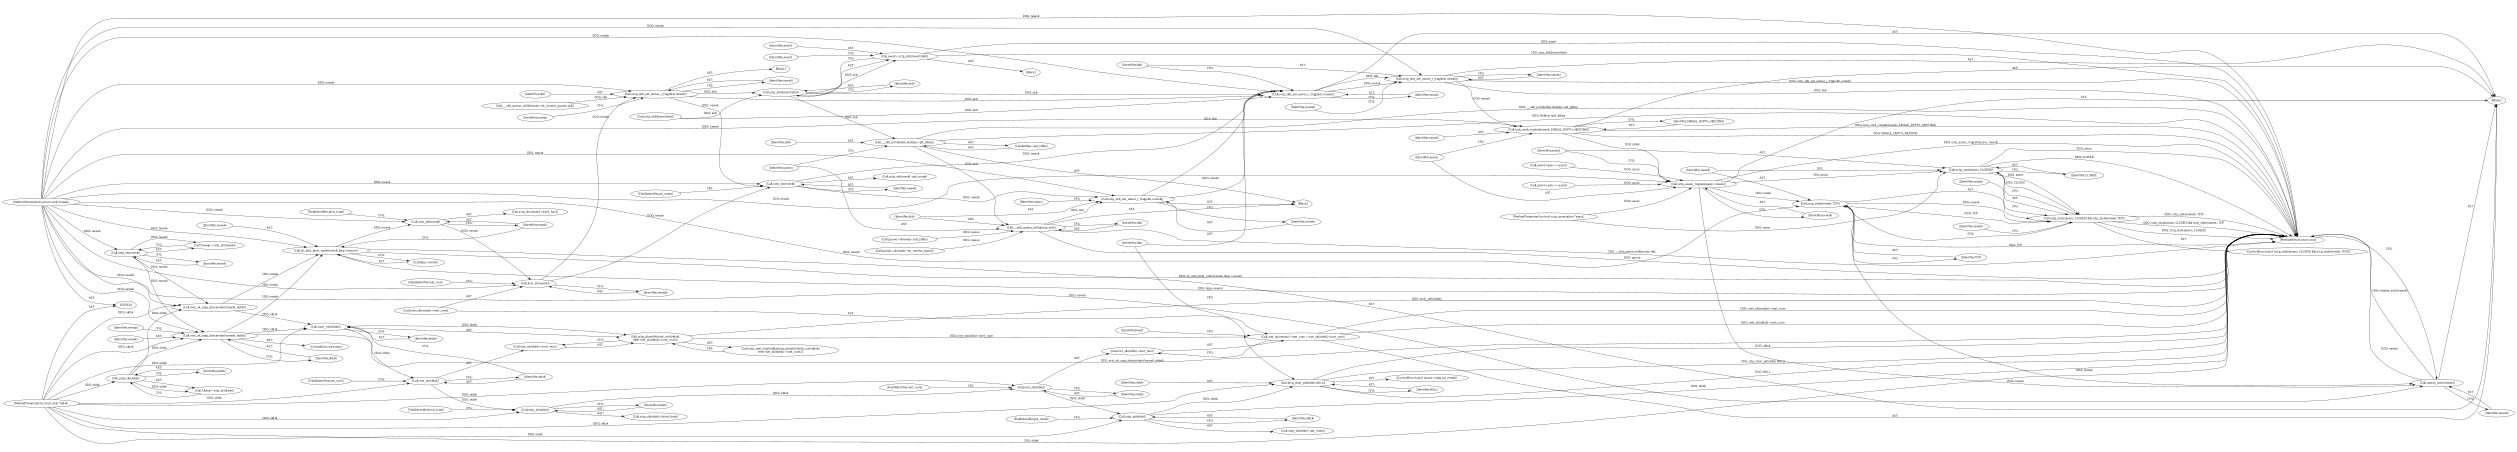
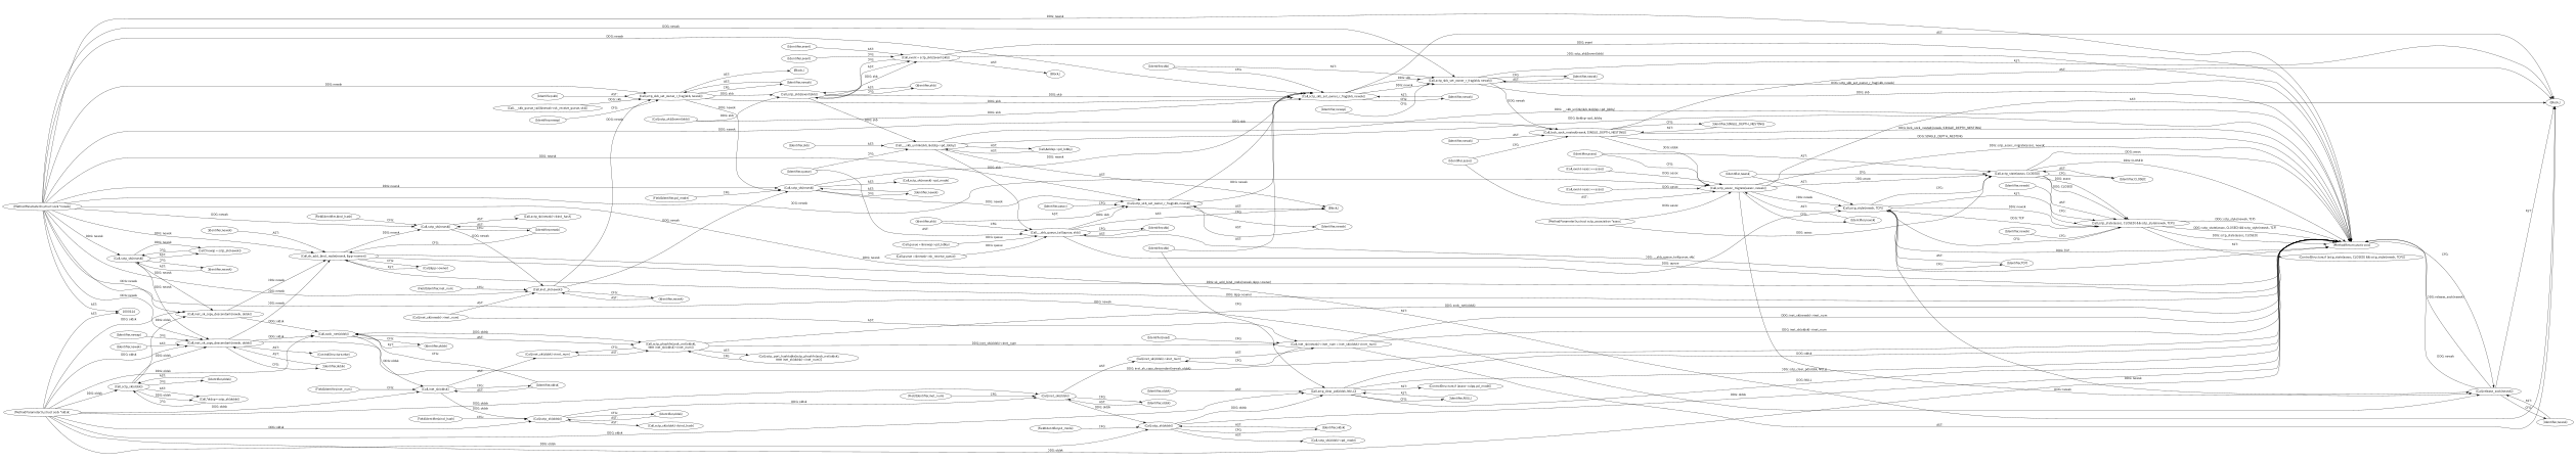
  digraph {
    fontname="IBM Plex Sans"
    rankdir=LR
    node [fontname="IBM Plex Sans"]
    edge [fontname="IBM Plex Sans"]
    n1 [label="(Call,inet_sk_copy_descendant(newsk, oldsk))"]
    n2 [label="(Call,sock_net(oldsk))"]
    n3 [label="(Call,sk_add_bind_node(newsk, &pp->owner))"]
    n4 [label="(ControlStructure,else)"]
    n5 [label="(Identifier,oldsk)"]
    n6 [label="(MethodReturn,static void)"]
    n7 [label="(Call,inet_sk(oldsk))"]
    n8 [label="(Call,sctp_phashfn(sock_net(oldsk),\n\t\t\t\t\t\t inet_sk(oldsk)->inet_num))"]
    n9 [label="(Identifier,oldsk)"]
    n10 [label="(Call,sctp_sk(newsk))"]
    n11 [label="(Block,)"]
    n12 [label="(Call,&pp->owner)"]
-   n13 [label="(Call,queue_sock(newsk))"]
+   n13 [label="(Call,release_sock(newsk))"]
    n14 [label="(Call,sctp_sk(newsk))"]
    n15 [label="(Call,inet_sk_copy_descendant(newsk, oldsk))"]
    n16 [label="(Call,*newsp = sctp_sk(newsk))"]
    n17 [label="(Identifier,newsk)"]
    n18 [label="(MethodParameterIn,struct sock *newsk)"]
    n19 [label="(Call,inet_sk(newsk))"]
    n20 [label="(Call,sctp_skb_set_owner_r_frag(skb, newsk))"]
    n21 [label="(Call,sctp_sk(newsk))"]
    n22 [label="(Call,sctp_skb_set_owner_r_frag(skb, newsk))"]
    n23 [label="(Call,sctp_skb_set_owner_r_frag(skb, newsk))"]
    n24 [label="(Call,sctp_skb_set_owner_r_frag(skb, newsk))"]
    n25 [label="(Call,lock_sock_nested(newsk, SINGLE_DEPTH_NESTING))"]
    n26 [label="(Call,sctp_assoc_migrate(assoc, newsk))"]
    n27 [label="(Call,sctp_style(newsk, TCP))"]
    1000114
    n29 [label="(Identifier,newsk)"]
    n30 [label="(Call,sctp_sk(newsk)->bind_hash)"]
    n31 [label="(Identifier,newsk)"]
    n32 [label="(Call,sctp_skb2event(skb))"]
    n33 [label="(Identifier,newsk)"]
    n34 [label="(Block,)"]
    n35 [label="(Call,sctp_sk(newsk)->pd_mode)"]
    n36 [label="(Identifier,newsk)"]
    n37 [label="(Block,)"]
    n38 [label="(Identifier,newsk)"]
    n39 [label="(Identifier,newsk)"]
    n40 [label="(Identifier,newsk)"]
    n41 [label="(Identifier,SINGLE_DEPTH_NESTING)"]
    n42 [label="(Call,sctp_state(assoc, CLOSED))"]
    n43 [label="(Identifier,newsk)"]
    n44 [label="(Call,sctp_state(assoc, CLOSED) && sctp_style(newsk, TCP))"]
    n45 [label="(Identifier,TCP)"]
    n46 [label="(Identifier,newsk)"]
    n47 [label="(Call,sctp_sk(oldsk))"]
    n48 [label="(Identifier,oldsk)"]
    n49 [label="(Call,*oldsp = sctp_sk(oldsk))"]
    n50 [label="(MethodParameterIn,struct sock *oldsk)"]
    n51 [label="(Call,sctp_sk(oldsk))"]
    n52 [label="(Call,inet_sk(oldsk))"]
    n53 [label="(Call,sctp_sk(oldsk))"]
    n54 [label="(Call,sctp_clear_pd(oldsk, NULL))"]
    n55 [label="(Call,inet_sk(oldsk)->inet_num)"]
    n56 [label="(Identifier,oldsk)"]
    n57 [label="(Call,sctp_sk(oldsk)->bind_hash)"]
    n58 [label="(Identifier,oldsk)"]
    n59 [label="(Call,inet_sk(oldsk)->inet_num)"]
    n60 [label="(Identifier,oldsk)"]
    n61 [label="(Identifier,oldsk)"]
    n62 [label="(Call,sctp_sk(oldsk)->pd_mode)"]
    n63 [label="(ControlStructure,if (assoc->ulpq.pd_mode))"]
    n64 [label="(Identifier,NULL)"]
    n65 [label="(Call,inet_sk(newsk)->inet_num = inet_sk(oldsk)->inet_num)"]
    n66 [label="(Call,sctp_port_hashtable[sctp_phashfn(sock_net(oldsk),\n\t\t\t\t\t\t inet_sk(oldsk)->inet_num)])"]
    n67 [label="(Call,inet_sk(newsk)->inet_num)"]
    n68 [label="(Call,event = sctp_skb2event(skb))"]
    n69 [label="(Call,__skb_unlink(skb, &oldsp->pd_lobby))"]
    n70 [label="(Identifier,skb)"]
    n71 [label="(Identifier,CLOSED)"]
    n72 [label="(ControlStructure,if (sctp_state(assoc, CLOSED) && sctp_style(newsk, TCP)))"]
    n73 [label="(Block,)"]
    n74 [label="(Call,__skb_queue_tail(queue, skb))"]
    n75 [label="(Call,&oldsp->pd_lobby)"]
    n76 [label="(Identifier,skb)"]
    n77 [label="(Identifier,newsk)"]
    n78 [label="(FieldIdentifier,inet_num)"]
    n79 [label="(Identifier,skb)"]
    n80 [label="(Identifier,newsk)"]
    n81 [label="(Identifier,newsk)"]
    n82 [label="(Identifier,assoc)"]
    n83 [label="(Identifier,oldsk)"]
    n84 [label="(FieldIdentifier,pd_mode)"]
    n85 [label="(Identifier,queue)"]
    n86 [label="(Identifier,newsk)"]
    n87 [label="(Identifier,skb)"]
    n88 [label="(Call,queue = &newsk->sk_receive_queue)"]
    n89 [label="(Call,__skb_queue_tail(&newsk->sk_receive_queue, skb))"]
    n90 [label="(Identifier,newsk)"]
    n91 [label="(Identifier,newsp)"]
    n92 [label="(Identifier,event)"]
    n93 [label="(Identifier,skb)"]
    n94 [label="(Identifier,newsk)"]
    n95 [label="(Identifier,newsp)"]
    n96 [label="(Identifier,skb)"]
    n97 [label="(Call,queue = &newsp->pd_lobby)"]
    n98 [label="(MethodParameterIn,struct sctp_association *assoc)"]
    n99 [label="(Identifier,assoc)"]
    n100 [label="(FieldIdentifier,bind_hash)"]
    n101 [label="(FieldIdentifier,inet_num)"]
    n102 [label="(FieldIdentifier,bind_hash)"]
    n103 [label="(FieldIdentifier,pd_mode)"]
    n104 [label="(Identifier,head)"]
    n105 [label="(Identifier,skb)"]
    n106 [label="(Call,sctp_skb2event(skb))"]
    n107 [label="(FieldIdentifier,inet_num)"]
    n108 [label="(Identifier,newsp)"]
    n109 [label="(Call,event->asoc == assoc)"]
    n110 [label="(Identifier,assoc)"]
    n111 [label="(Identifier,event)"]
    n112 [label="(Call,event->asoc == assoc)"]
    n1 -> n2 [label="DDG: oldsk"]
    n1 -> n3 [label="DDG: newsk"]
    n1 -> n4 [label="AST: "]
    n1 -> n5 [label="CFG: "]
    n1 -> n6 [label="DDG: inet_sk_copy_descendant(newsk, oldsk)"]
    n2 -> n7 [label="DDG: oldsk"]
    n2 -> n8 [label="AST: "]
    n2 -> n8 [label="DDG: oldsk"]
    n2 -> n9 [label="CFG: "]
    n3 -> n6 [label="DDG: &pp->owner"]
    n3 -> n6 [label="DDG: sk_add_bind_node(newsk, &pp->owner)"]
    n3 -> n10 [label="DDG: newsk"]
    n3 -> n11 [label="AST: "]
    n3 -> n12 [label="CFG: "]
    n5 -> n1 [label="AST: "]
    n6 -> n13 [label="CFG: "]
    n7 -> n51 [label="DDG: oldsk"]
    n7 -> n55 [label="AST: "]
    n7 -> n56 [label="CFG: "]
    n8 -> n6 [label="DDG: sock_net(oldsk)"]
    n8 -> n55 [label="CFG: "]
    n8 -> n65 [label="DDG: inet_sk(oldsk)->inet_num"]
    n8 -> n66 [label="AST: "]
    n9 -> n2 [label="AST: "]
    n10 -> n19 [label="DDG: newsk"]
    n10 -> n29 [label="CFG: "]
    n10 -> n30 [label="AST: "]
    n12 -> n3 [label="AST: "]
    n13 -> n6 [label="DDG: release_sock(newsk)"]
    n13 -> n6 [label="DDG: newsk"]
    n13 -> n11 [label="AST: "]
    n13 -> n46 [label="CFG: "]
    n14 -> n1 [label="DDG: newsk"]
    n14 -> n15 [label="DDG: newsk"]
    n14 -> n16 [label="AST: "]
    n14 -> n16 [label="DDG: newsk"]
    n14 -> n17 [label="CFG: "]
    n15 -> n2 [label="DDG: oldsk"]
    n15 -> n3 [label="DDG: newsk"]
    n16 -> n14 [label="CFG: "]
    n17 -> n14 [label="AST: "]
    n18 -> n1 [label="DDG: newsk"]
    n18 -> n3 [label="DDG: newsk"]
    n18 -> n6 [label="DDG: newsk"]
    n18 -> n10 [label="DDG: newsk"]
    n18 -> n13 [label="DDG: newsk"]
    n18 -> n14 [label="DDG: newsk"]
    n18 -> n15 [label="DDG: newsk"]
    n18 -> n19 [label="DDG: newsk"]
    n18 -> n20 [label="DDG: newsk"]
    n18 -> n21 [label="DDG: newsk"]
    n18 -> n22 [label="DDG: newsk"]
    n18 -> n23 [label="DDG: newsk"]
    n18 -> n24 [label="DDG: newsk"]
    n18 -> n25 [label="DDG: newsk"]
    n18 -> n26 [label="DDG: newsk"]
    n18 -> n27 [label="DDG: newsk"]
    n18 -> 1000114 [label="AST: "]
    n19 -> n20 [label="DDG: newsk"]
    n19 -> n21 [label="DDG: newsk"]
    n19 -> n31 [label="CFG: "]
    n20 -> n21 [label="DDG: newsk"]
    n20 -> n23 [label="DDG: skb"]
    n20 -> n32 [label="DDG: skb"]
    n20 -> n33 [label="CFG: "]
    n20 -> n34 [label="AST: "]
    n21 -> n22 [label="DDG: newsk"]
    n21 -> n23 [label="DDG: newsk"]
    n21 -> n35 [label="AST: "]
    n21 -> n36 [label="CFG: "]
    n22 -> n23 [label="DDG: skb"]
    n22 -> n23 [label="DDG: newsk"]
    n22 -> n37 [label="AST: "]
    n22 -> n38 [label="CFG: "]
    n23 -> n11 [label="AST: "]
    n23 -> n24 [label="DDG: skb"]
    n23 -> n24 [label="DDG: newsk"]
    n23 -> n39 [label="CFG: "]
    n24 -> n6 [label="DDG: sctp_skb_set_owner_r_frag(skb, newsk)"]
    n24 -> n6 [label="DDG: skb"]
    n24 -> n11 [label="AST: "]
    n24 -> n25 [label="DDG: newsk"]
    n24 -> n40 [label="CFG: "]
    n25 -> n6 [label="DDG: SINGLE_DEPTH_NESTING"]
    n25 -> n6 [label="DDG: lock_sock_nested(newsk, SINGLE_DEPTH_NESTING)"]
    n25 -> n11 [label="AST: "]
    n25 -> n26 [label="DDG: oldsk"]
    n25 -> n41 [label="CFG: "]
    n26 -> n6 [label="DDG: sctp_assoc_migrate(assoc, newsk)"]
    n26 -> n11 [label="AST: "]
    n26 -> n13 [label="DDG: newsk"]
    n26 -> n27 [label="DDG: newsk"]
    n26 -> n42 [label="DDG: assoc"]
    n26 -> n43 [label="CFG: "]
    n27 -> n6 [label="DDG: TCP"]
    n27 -> n13 [label="DDG: newsk"]
    n27 -> n44 [label="AST: "]
    n27 -> n44 [label="DDG: newsk"]
    n27 -> n44 [label="DDG: TCP"]
    n27 -> n45 [label="CFG: "]
    n29 -> n3 [label="CFG: "]
    n29 -> n10 [label="AST: "]
    n31 -> n19 [label="AST: "]
    n32 -> n23 [label="DDG: skb"]
    n32 -> n68 [label="AST: "]
    n32 -> n68 [label="DDG: skb"]
    n32 -> n69 [label="DDG: skb"]
    n32 -> n70 [label="CFG: "]
    n33 -> n20 [label="AST: "]
    n36 -> n21 [label="AST: "]
    n38 -> n22 [label="AST: "]
    n39 -> n23 [label="AST: "]
    n40 -> n24 [label="AST: "]
    n41 -> n25 [label="AST: "]
    n42 -> n6 [label="DDG: assoc"]
    n42 -> n6 [label="DDG: CLOSED"]
    n42 -> n44 [label="AST: "]
    n42 -> n44 [label="DDG: assoc"]
    n42 -> n44 [label="DDG: CLOSED"]
    n42 -> n71 [label="CFG: "]
    n43 -> n26 [label="AST: "]
    n44 -> n6 [label="DDG: sctp_state(assoc, CLOSED)"]
    n44 -> n6 [label="DDG: sctp_style(newsk, TCP)"]
    n44 -> n6 [label="DDG: sctp_state(assoc, CLOSED) && sctp_style(newsk, TCP)"]
    n44 -> n27 [label="CFG: "]
-   n44 -> n42 [label="CFG: "]
+   n27 -> n42 [label="CFG: "]
    n44 -> n72 [label="AST: "]
    n45 -> n27 [label="AST: "]
    n46 -> n13 [label="AST: "]
    n47 -> n1 [label="DDG: oldsk"]
    n47 -> n15 [label="DDG: oldsk"]
    n47 -> n48 [label="CFG: "]
    n47 -> n49 [label="AST: "]
    n47 -> n49 [label="DDG: oldsk"]
    n48 -> n47 [label="AST: "]
    n49 -> n47 [label="CFG: "]
    n50 -> n1 [label="DDG: oldsk"]
    n50 -> n2 [label="DDG: oldsk"]
    n50 -> n6 [label="DDG: oldsk"]
    n50 -> n7 [label="DDG: oldsk"]
    n50 -> n15 [label="DDG: oldsk"]
    n50 -> 1000114 [label="AST: "]
    n50 -> n47 [label="DDG: oldsk"]
    n50 -> n51 [label="DDG: oldsk"]
    n50 -> n52 [label="DDG: oldsk"]
    n50 -> n53 [label="DDG: oldsk"]
    n50 -> n54 [label="DDG: oldsk"]
    n51 -> n52 [label="DDG: oldsk"]
    n51 -> n57 [label="AST: "]
    n51 -> n58 [label="CFG: "]
    n52 -> n53 [label="DDG: oldsk"]
    n52 -> n59 [label="AST: "]
    n52 -> n60 [label="CFG: "]
    n53 -> n6 [label="DDG: oldsk"]
    n53 -> n54 [label="DDG: oldsk"]
    n53 -> n61 [label="CFG: "]
    n53 -> n62 [label="AST: "]
    n54 -> n6 [label="DDG: NULL"]
    n54 -> n6 [label="DDG: oldsk"]
    n54 -> n6 [label="DDG: sctp_clear_pd(oldsk, NULL)"]
    n54 -> n63 [label="AST: "]
    n54 -> n64 [label="CFG: "]
    n55 -> n8 [label="AST: "]
    n56 -> n2 [label="CFG: "]
    n56 -> n7 [label="AST: "]
    n58 -> n51 [label="AST: "]
    n59 -> n65 [label="AST: "]
    n60 -> n52 [label="AST: "]
    n61 -> n53 [label="AST: "]
    n64 -> n54 [label="AST: "]
    n65 -> n6 [label="DDG: inet_sk(oldsk)->inet_num"]
    n65 -> n6 [label="DDG: inet_sk(newsk)->inet_num"]
    n65 -> n11 [label="AST: "]
    n65 -> n59 [label="CFG: "]
    n66 -> n8 [label="CFG: "]
    n67 -> n19 [label="AST: "]
    n67 -> n65 [label="AST: "]
    n68 -> n6 [label="DDG: event"]
    n68 -> n6 [label="DDG: sctp_skb2event(skb)"]
    n68 -> n32 [label="CFG: "]
    n68 -> n73 [label="AST: "]
    n69 -> n6 [label="DDG: __skb_unlink(skb, &oldsp->pd_lobby)"]
    n69 -> n6 [label="DDG: &oldsp->pd_lobby"]
    n69 -> n37 [label="AST: "]
    n69 -> n74 [label="DDG: skb"]
    n69 -> n75 [label="AST: "]
    n70 -> n32 [label="AST: "]
    n71 -> n42 [label="AST: "]
    n74 -> n6 [label="DDG: queue"]
    n74 -> n6 [label="DDG: __skb_queue_tail(queue, skb)"]
    n74 -> n22 [label="DDG: skb"]
    n74 -> n37 [label="AST: "]
    n74 -> n76 [label="CFG: "]
    n75 -> n69 [label="AST: "]
    n76 -> n74 [label="AST: "]
    n77 -> n1 [label="AST: "]
    n78 -> n52 [label="CFG: "]
    n79 -> n22 [label="AST: "]
    n79 -> n74 [label="CFG: "]
    n80 -> n27 [label="AST: "]
    n80 -> n42 [label="CFG: "]
    n81 -> n44 [label="CFG: "]
    n82 -> n22 [label="CFG: "]
    n83 -> n54 [label="AST: "]
    n84 -> n21 [label="CFG: "]
    n85 -> n69 [label="CFG: "]
    n85 -> n74 [label="AST: "]
    n86 -> n25 [label="AST: "]
    n87 -> n20 [label="AST: "]
    n88 -> n74 [label="DDG: queue"]
    n89 -> n20 [label="DDG: skb"]
    n90 -> n44 [label="CFG: "]
    n91 -> n1 [label="CFG: "]
    n92 -> n68 [label="AST: "]
    n93 -> n23 [label="CFG: "]
    n93 -> n24 [label="AST: "]
    n94 -> n3 [label="AST: "]
    n95 -> n20 [label="CFG: "]
    n96 -> n23 [label="AST: "]
    n96 -> n54 [label="CFG: "]
    n97 -> n74 [label="DDG: queue"]
    n98 -> n26 [label="DDG: assoc"]
    n98 -> n42 [label="DDG: assoc"]
    n99 -> n26 [label="CFG: "]
    n99 -> n42 [label="AST: "]
    n100 -> n51 [label="CFG: "]
    n101 -> n19 [label="CFG: "]
    n102 -> n10 [label="CFG: "]
    n103 -> n53 [label="CFG: "]
    n104 -> n65 [label="CFG: "]
    n105 -> n69 [label="AST: "]
    n106 -> n23 [label="DDG: skb"]
    n106 -> n32 [label="DDG: skb"]
    n107 -> n7 [label="CFG: "]
    n108 -> n24 [label="CFG: "]
    n109 -> n26 [label="DDG: assoc"]
    n110 -> n25 [label="CFG: "]
    n110 -> n26 [label="AST: "]
    n111 -> n68 [label="CFG: "]
    n112 -> n26 [label="DDG: assoc"]
  }
